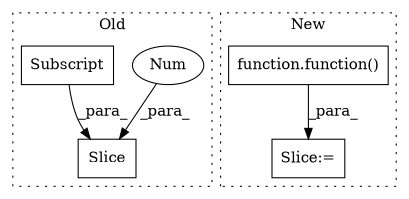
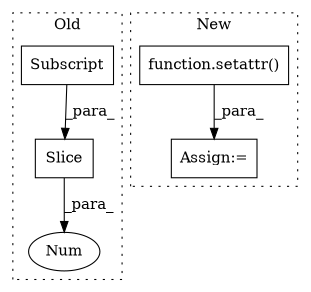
  digraph {
    node [l=3 s=5358 shape=box]
    n1 [a=80 label=Slice]
    n2 [a=76 l=2 label=Num shape=ellipse]
    n3 [a=63 l="9,0" label=Subscript s="5353,0"]
-   n4 [a=75 l="8,1" label="function.function()" s="5492,5531"]
-   n5 [a=68 label="Slice:=" s=5410]
+   n4 [a=75 l="8,1" label="function.setattr()" s="5492,5531"]
+   n5 [a=68 label="Assign:=" s=5410]
    subgraph cluster_1 {
      label=Old
      style=dotted
      n1
      n2
      n3
    }
    subgraph cluster_2 {
      label=New
      style=dotted
      n4
      n5
    }
-   n2 -> n1 [label=_para_]
+   n1 -> n2 [label=_para_]
    n3 -> n1 [label=_para_]
    n4 -> n5 [label=_para_]
  }
